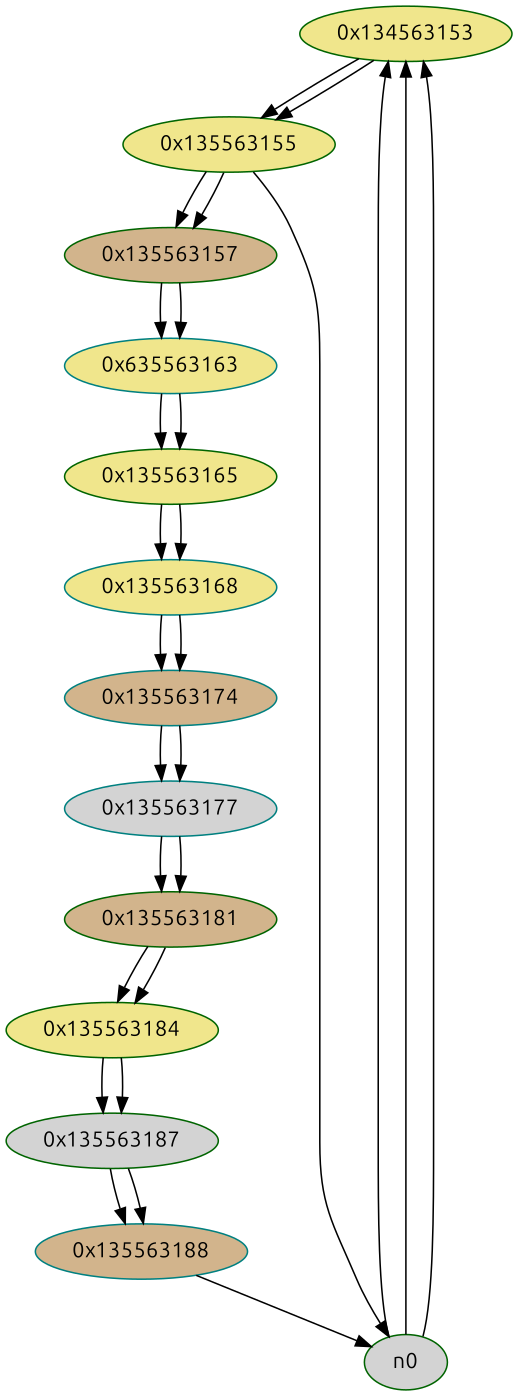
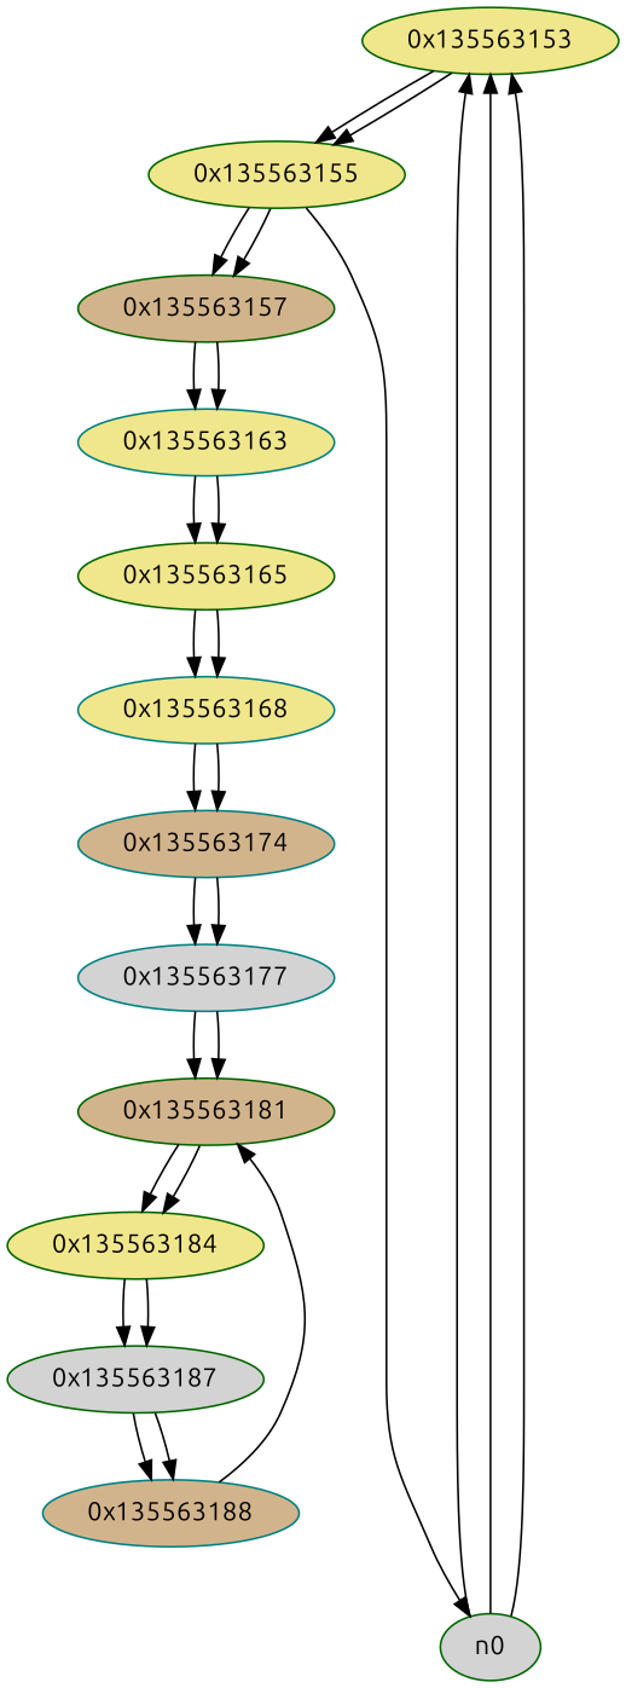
  digraph {
    fontname=Ubuntu
    node [color=darkgreen fillcolor=khaki fontname=Ubuntu style=filled]
    edge [fontname=Ubuntu]
-   n1 [label="0x134563153"]
+   n1 [label="0x135563153"]
    n2 [label="0x135563155"]
    n3 [fillcolor=tan label="0x135563157"]
    n0 [fillcolor=lightgrey]
-   n4 [color=teal label="0x635563163"]
+   n4 [color=teal label="0x135563163"]
    n5 [label="0x135563165"]
    n6 [color=teal label="0x135563168"]
    n7 [color=teal fillcolor=tan label="0x135563174"]
    n8 [color=teal fillcolor=lightgrey label="0x135563177"]
    n9 [fillcolor=tan label="0x135563181"]
    n10 [label="0x135563184"]
    n11 [fillcolor=lightgrey label="0x135563187"]
    n12 [color=teal fillcolor=tan label="0x135563188"]
    n1 -> n2
    n1 -> n2
    n2 -> n3
    n2 -> n3
    n2 -> n0
    n3 -> n4
    n3 -> n4
    n0 -> n1
    n0 -> n1
    n0 -> n1
    n4 -> n5
    n4 -> n5
    n5 -> n6
    n5 -> n6
    n6 -> n7
    n6 -> n7
    n7 -> n8
    n7 -> n8
    n8 -> n9
    n8 -> n9
    n9 -> n10
    n9 -> n10
    n10 -> n11
    n10 -> n11
    n11 -> n12
    n11 -> n12
-   n12 -> n0
+   n12 -> n9
  }
